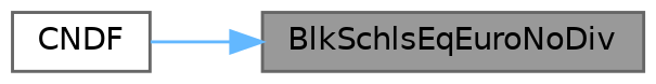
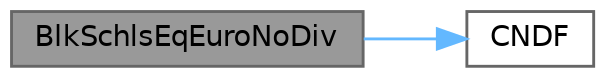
  digraph {
    rankdir=LR
    node [fontname=Helvetica fontsize=10 shape=box style=filled]
    n1 [color=gray40 fillcolor=grey60 fontcolor=black height=0.2 label=BlkSchlsEqEuroNoDiv width=0.4]
    n2 [color=grey40 fillcolor=white height=0.2 label=CNDF width=0.4]
-   n2 -> n1 [color=steelblue1 fontname=Helvetica fontsize=10 labelfontname=Helvetica labelfontsize=10 style=solid]
+   n1 -> n2 [color=steelblue1 fontname=Helvetica fontsize=10 labelfontname=Helvetica labelfontsize=10 style=solid]
  }
